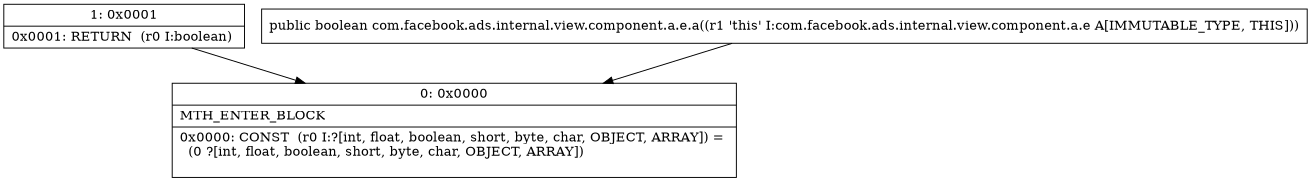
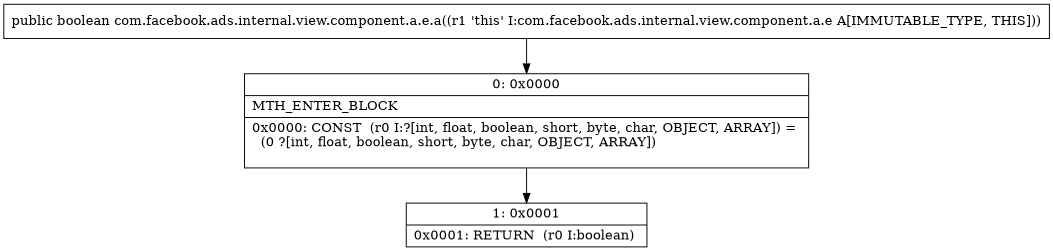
  digraph {
    node [shape=record]
    n1 [label="{0\:\ 0x0000|MTH_ENTER_BLOCK\l|0x0000: CONST  (r0 I:?[int, float, boolean, short, byte, char, OBJECT, ARRAY]) = \l  (0 ?[int, float, boolean, short, byte, char, OBJECT, ARRAY])\l \l}"]
    n2 [label="{1\:\ 0x0001|0x0001: RETURN  (r0 I:boolean) \l}"]
    n3 [label="{public boolean com.facebook.ads.internal.view.component.a.e.a((r1 'this' I:com.facebook.ads.internal.view.component.a.e A[IMMUTABLE_TYPE, THIS])) }"]
-   n2 -> n1
+   n1 -> n2
    n3 -> n1
  }
